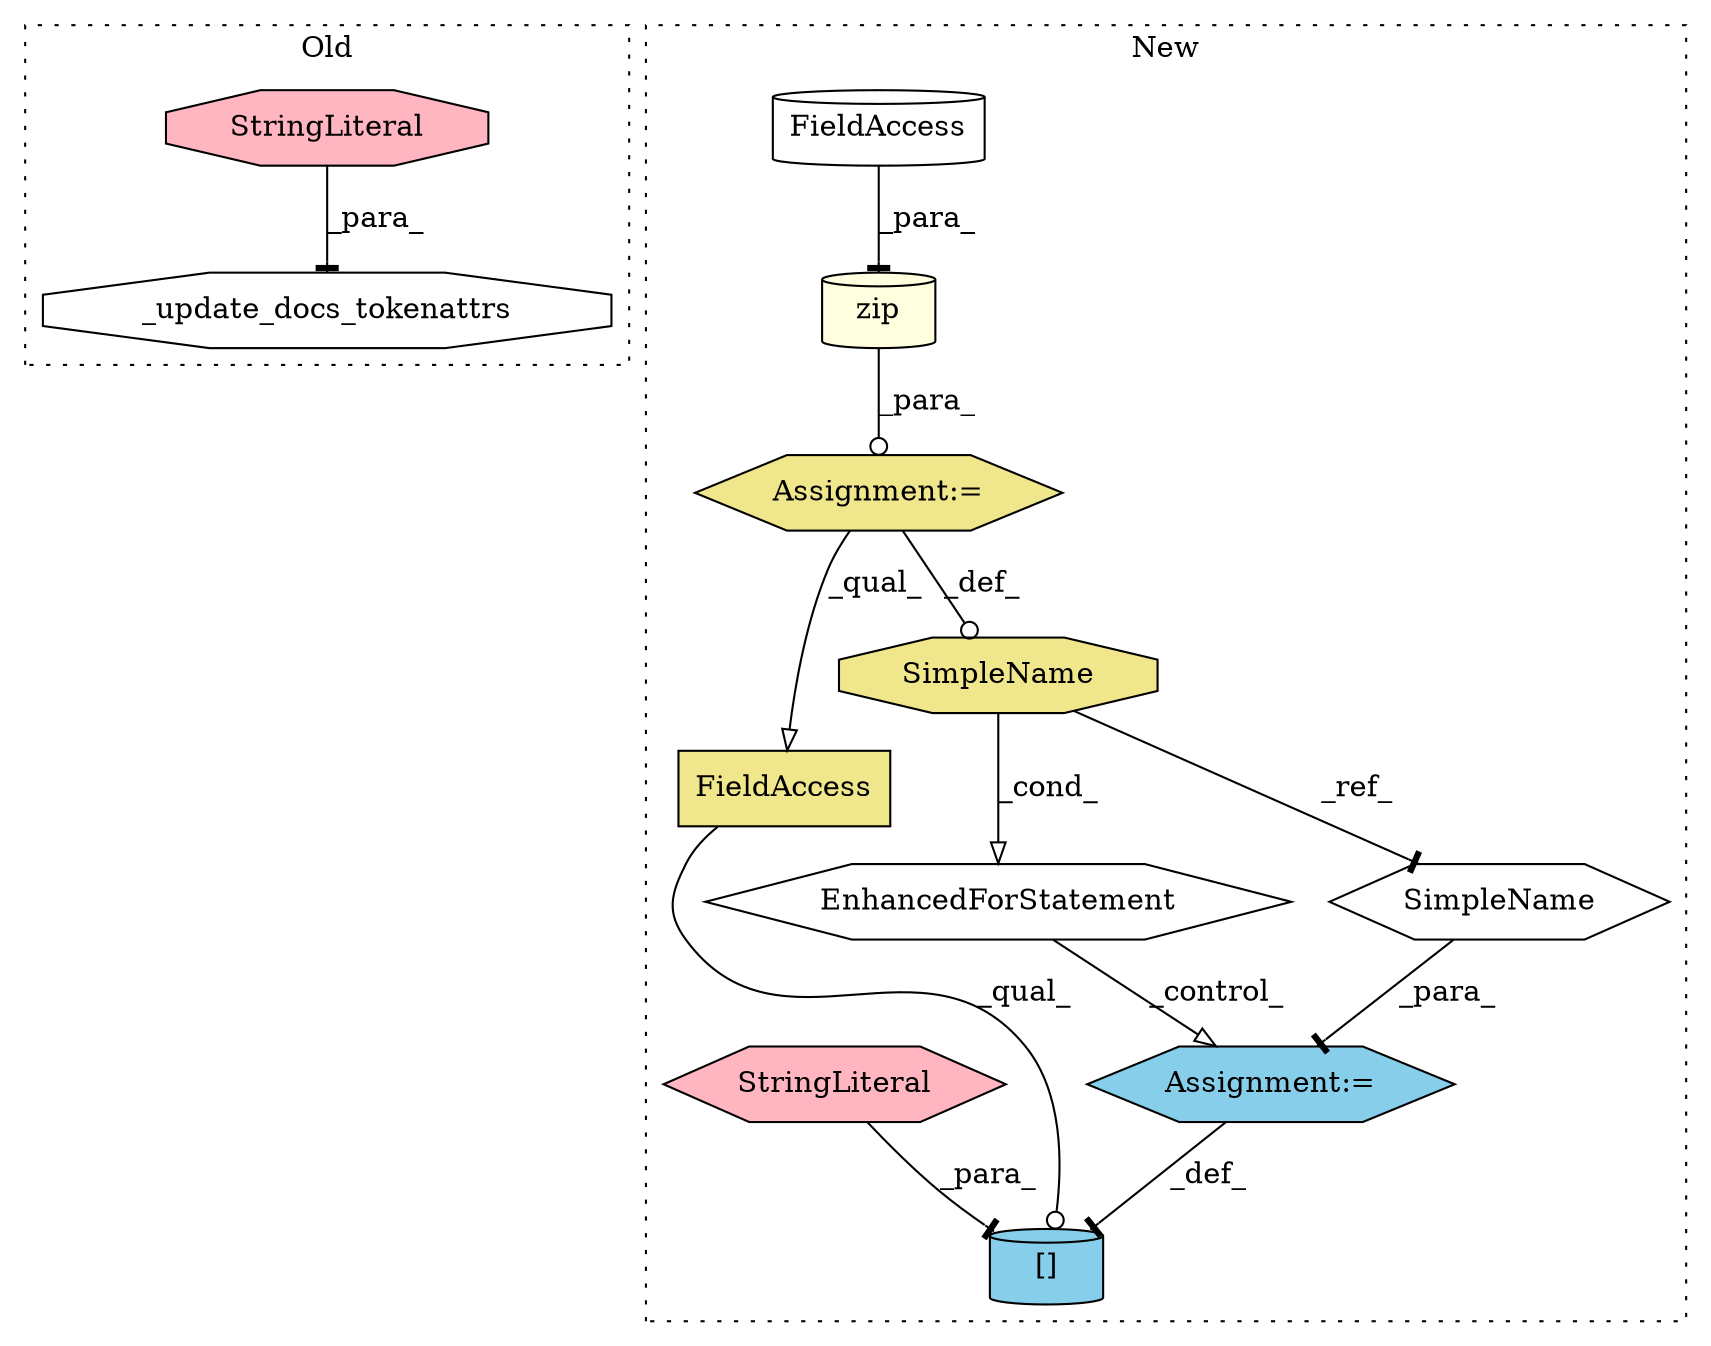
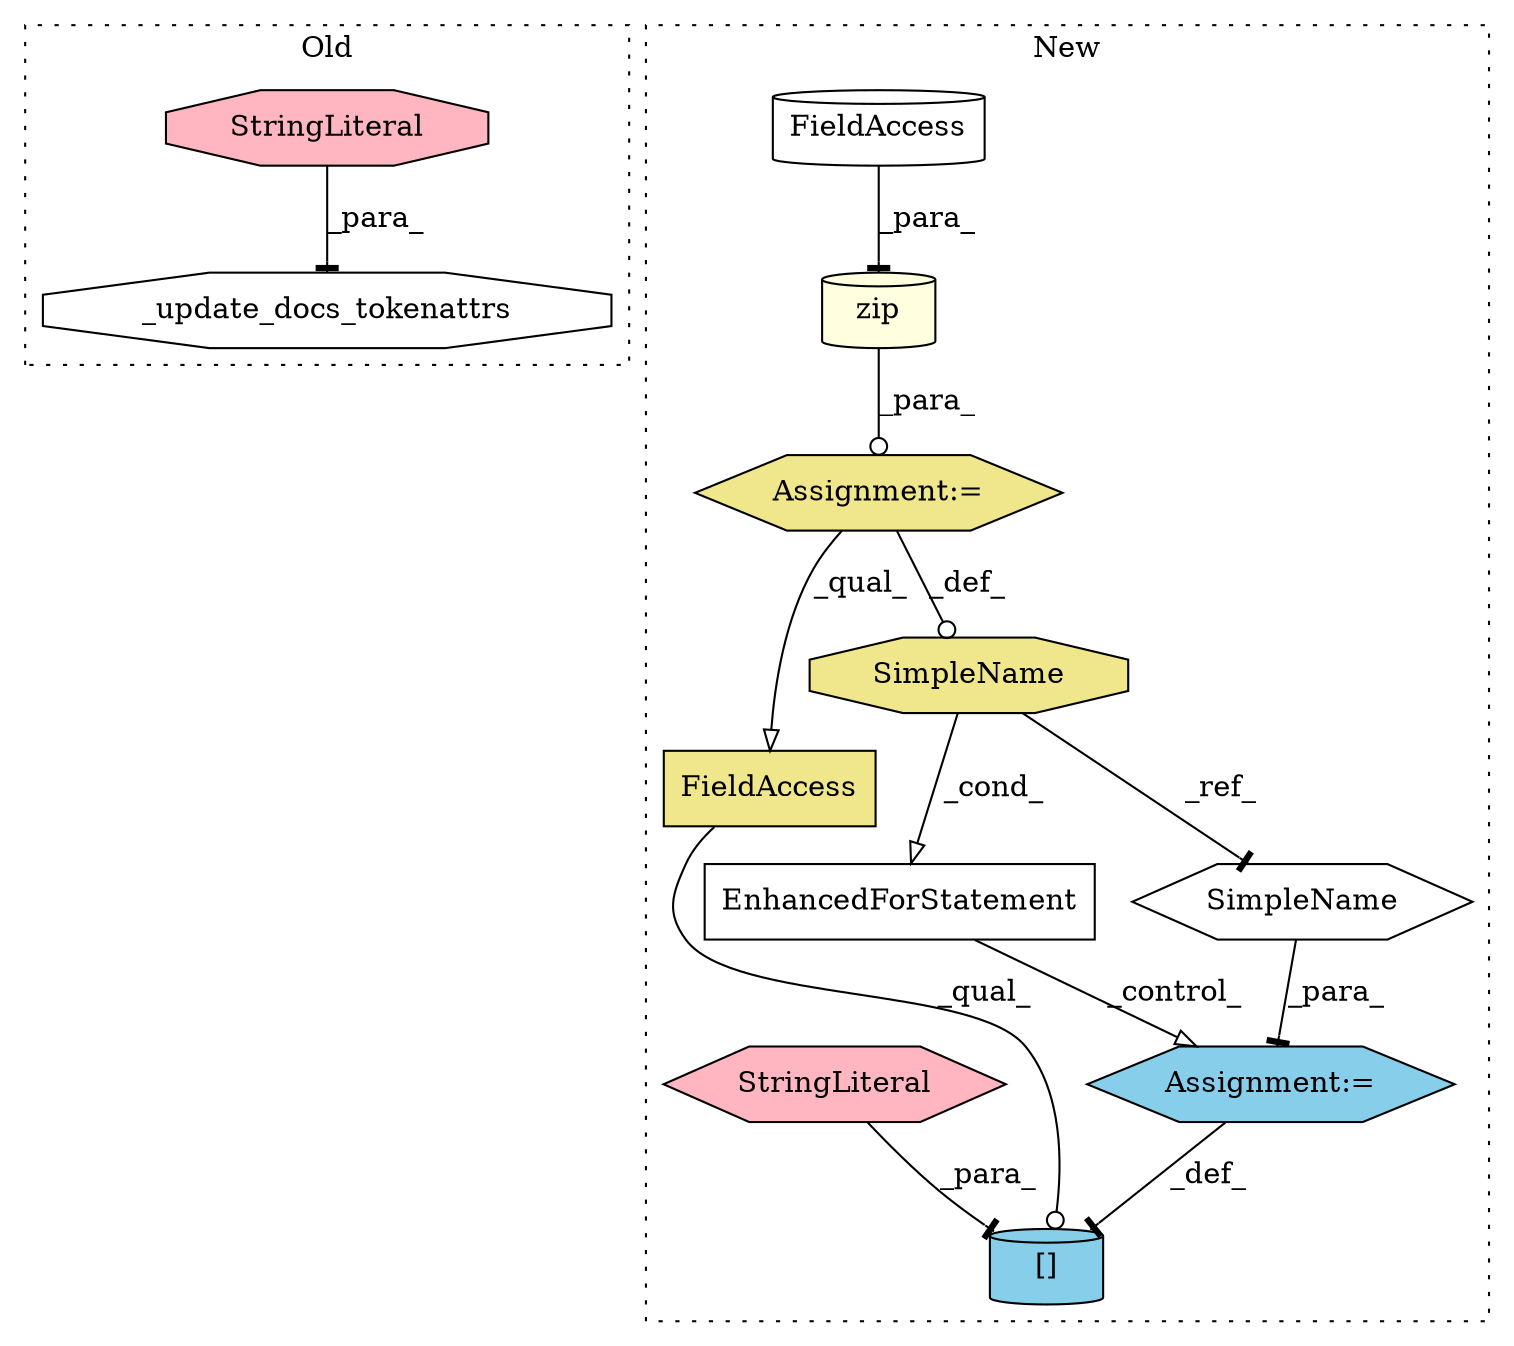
  digraph {
    node [a=32 fillcolor=white l="65,2" s="12813,12951" shape=hexagon style=filled]
    edge [arrowhead=tee]
    n1 [l="24,1" label=_update_docs_tokenattrs s="13608,13682" shape=octagon]
    n2 [a=45 fillcolor=lightpink l=6 label=StringLiteral s=13632 shape=octagon]
    n3 [fillcolor=lightyellow l="4,1" label=zip s="12892,12950" shape=cylinder]
    n4 [a=2 fillcolor=skyblue l="14,1" label="[]" s="12961,12983" shape=cylinder]
    n5 [a=22 fillcolor=khaki l=13 label=FieldAccess s=12961 shape=box]
    n6 [a=22 l=10 label=FieldAccess s=12896 shape=cylinder]
-   n7 [a=70 label=EnhancedForStatement]
+   n7 [a=70 label=EnhancedForStatement shape=box]
    n8 [a=42 fillcolor=khaki l=7 label=SimpleName s=12882 shape=octagon]
    n9 [a=7 fillcolor=skyblue l=1 label="Assignment:=" s=12984]
    n10 [a=7 fillcolor=khaki label="Assignment:="]
    n11 [a=45 fillcolor=lightpink l=8 label=StringLiteral s=12975]
    n12 [a=42 l=7 label=SimpleName s=12985]
    subgraph cluster_1 {
      label=Old
      style=dotted
      n1
      n2
    }
    subgraph cluster_2 {
      label=New
      style=dotted
      n3
      n4
      n5
      n6
      n7
      n8
      n9
      n10
      n11
      n12
    }
    n2 -> n1 [label=_para_]
    n3 -> n10 [arrowhead=odot label=_para_]
    n5 -> n4 [arrowhead=odot label=_qual_]
    n6 -> n3 [label=_para_]
    n7 -> n9 [arrowhead=onormal label=_control_]
    n8 -> n7 [arrowhead=onormal label=_cond_]
    n8 -> n12 [label=_ref_]
    n9 -> n4 [label=_def_]
    n10 -> n5 [arrowhead=onormal label=_qual_]
    n10 -> n8 [arrowhead=odot label=_def_]
    n11 -> n4 [label=_para_]
    n12 -> n9 [label=_para_]
  }
